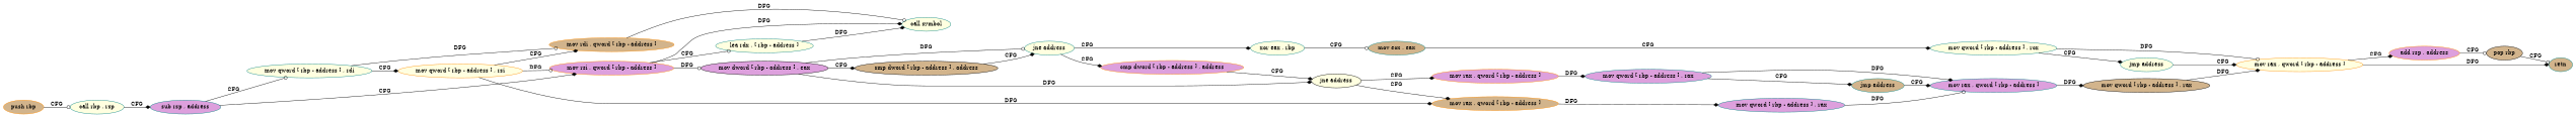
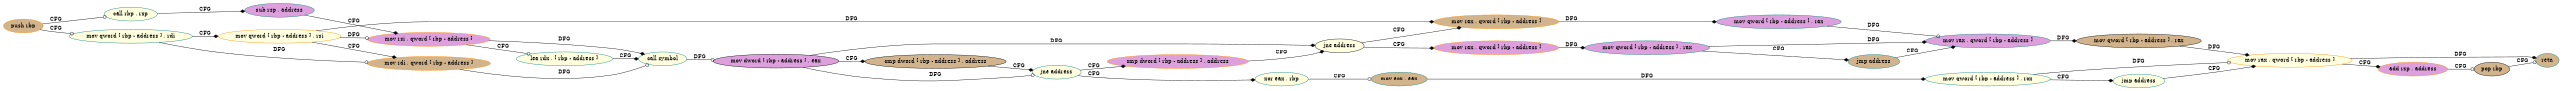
  digraph {
    rankdir=LR
    node [color=teal fillcolor=lightyellow style=filled]
    edge [arrowhead=diamond]
    n1 [color=darkorange fillcolor=tan label="push rbp"]
    n2 [label="call rbp , rsp"]
    n3 [fillcolor=plum label="sub rsp , address"]
    n4 [label="mov qword [ rbp - address ] , rdi"]
    n5 [color=darkorange fillcolor=plum label="mov rsi , qword [ rbp - address ]"]
    n6 [color=darkorange label="mov qword [ rbp - address ] , rsi"]
    n7 [color=darkorange fillcolor=tan label="mov rdi , qword [ rbp - address ]"]
    n8 [color=darkorange fillcolor=tan label="mov rax , qword [ rbp - address ]"]
    n9 [label="call symbol"]
    n10 [label="lea rdx , [ rbp - address ]"]
    n11 [fillcolor=plum label="mov qword [ rbp - address ] , rax"]
    n12 [color=black fillcolor=plum label="mov dword [ rbp - address ] , eax"]
    n13 [color=black fillcolor=tan label="cmp dword [ rbp - address ] , address"]
    n14 [label="jne address"]
    n15 [color=black label="jne address"]
    n16 [color=darkorange fillcolor=plum label="cmp dword [ rbp - address ] , address"]
    n17 [label="xor eax , rbp"]
    n18 [color=darkorange fillcolor=plum label="mov rax , qword [ rbp - address ]"]
    n19 [fillcolor=tan label="mov ecx , eax"]
    n20 [label="mov qword [ rbp - address ] , rcx"]
    n21 [fillcolor=plum label="mov qword [ rbp - address ] , rax"]
    n22 [fillcolor=plum label="mov rax , qword [ rbp - address ]"]
    n23 [fillcolor=tan label="jmp address"]
    n24 [label="jmp address"]
    n25 [color=darkorange label="mov rax , qword [ rbp - address ]"]
    n26 [color=darkorange fillcolor=plum label="add rsp , address"]
    n27 [fillcolor=tan label=retn]
    n28 [color=black fillcolor=tan label="pop rbp"]
    n29 [color=black fillcolor=tan label="mov qword [ rbp - address ] , rax"]
    n1 -> n2 [arrowhead=odot label=CFG]
    n2 -> n3 [label=CFG]
-   n3 -> n4 [arrowhead=odot label=CFG]
+   n1 -> n4 [arrowhead=odot label=CFG]
    n3 -> n5 [label=CFG]
    n4 -> n6 [label=CFG]
    n4 -> n7 [arrowhead=odot label=DFG]
    n5 -> n9 [label=DFG]
    n5 -> n10 [arrowhead=odot label=CFG]
    n6 -> n5 [arrowhead=odot label=DFG]
    n6 -> n7 [label=CFG]
    n6 -> n8 [label=DFG]
    n7 -> n9 [arrowhead=odot label=DFG]
    n8 -> n11 [label=DFG]
-   n5 -> n12 [arrowhead=odot label=DFG]
-   n10 -> n9 [label=DFG]
+   n9 -> n12 [arrowhead=odot label=DFG]
+   n10 -> n9 [label=CFG]
    n11 -> n22 [arrowhead=odot label=DFG]
    n12 -> n13 [label=CFG]
    n12 -> n14 [arrowhead=odot label=DFG]
    n12 -> n15 [label=DFG]
    n13 -> n14 [label=CFG]
    n14 -> n16 [label=CFG]
    n14 -> n17 [label=CFG]
    n15 -> n8 [label=CFG]
    n15 -> n18 [label=CFG]
    n16 -> n15 [label=CFG]
    n17 -> n19 [arrowhead=odot label=CFG]
    n18 -> n21 [label=DFG]
-   n19 -> n20 [label=CFG]
+   n19 -> n20 [label=DFG]
    n20 -> n24 [label=CFG]
    n20 -> n25 [arrowhead=odot label=DFG]
    n21 -> n22 [label=DFG]
    n21 -> n23 [label=CFG]
    n22 -> n29 [label=DFG]
    n23 -> n22 [label=CFG]
    n24 -> n25 [label=CFG]
    n25 -> n26 [label=CFG]
    n25 -> n27 [label=DFG]
    n26 -> n28 [arrowhead=odot label=CFG]
    n28 -> n27 [arrowhead=odot label=CFG]
    n29 -> n25 [label=DFG]
  }
